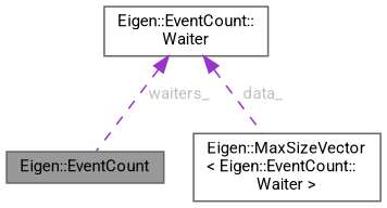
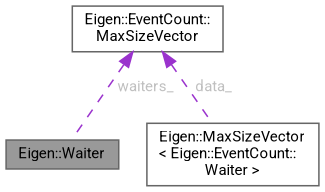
  digraph {
    fontname=Roboto
    node [color=gray40 fillcolor=white fontname=Roboto fontsize=10 shape=box style=filled]
    edge [color=darkorchid3 dir=back fontcolor=grey fontname=Roboto fontsize=10 labelfontname=Helvetica labelfontsize=10 style=dashed]
-   n1 [fillcolor=grey60 fontcolor=black height=0.2 label="Eigen::EventCount" width=0.4]
+   n1 [fillcolor=grey60 fontcolor=black height=0.2 label="Eigen::Waiter" width=0.4]
    n2 [height=0.2 label="Eigen::MaxSizeVector\l\< Eigen::EventCount::\lWaiter \>" width=0.4]
-   n3 [height=0.2 label="Eigen::EventCount::\lWaiter" width=0.4]
+   n3 [height=0.2 label="Eigen::EventCount::\lMaxSizeVector" width=0.4]
    n3 -> n1 [label=" waiters_"]
    n3 -> n2 [label=" data_"]
  }
